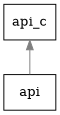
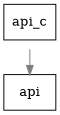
  digraph {
    concentrate=true
    splines=true
    node [fillcolor=white shape=record style=filled]
    api_c
    api
-   api -> api_c [color=gray50]
+   api_c -> api [color=gray50]
  }
